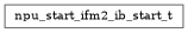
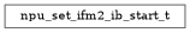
  digraph {
    rankdir=TB
    fontname="DejaVu Serif"
-   n1 [color=grey40 fillcolor=white fontname="DejaVu Serif" fontsize=10 height=0.2 label=npu_start_ifm2_ib_start_t shape=box style=filled width=0.4]
+   n1 [color=grey40 fillcolor=white fontname="DejaVu Serif" fontsize=10 height=0.2 label=npu_set_ifm2_ib_start_t shape=box style=filled width=0.4]
  }
